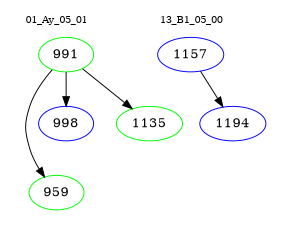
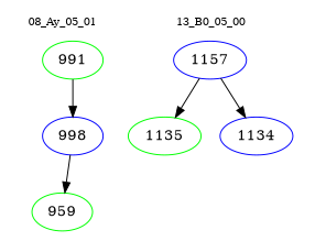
  digraph {
    node [color=green]
    edge [color=black]
    n1 [label=991]
    n2 [label=959]
    n3 [color=blue label=998]
    n4 [color=blue label=1157]
    n5 [label=1135]
-   n6 [color=blue label=1194]
+   n6 [color=blue label=1134]
    subgraph cluster_1 {
      color=white
      fontsize=10
-     label="01_Ay_05_01"
+     label="08_Ay_05_01"
      n1
      n2
      n3
    }
    subgraph cluster_2 {
      color=white
      fontsize=10
-     label="13_B1_05_00"
+     label="13_B0_05_00"
      n4
      n5
      n6
    }
-   n1 -> n2
+   n3 -> n2
    n1 -> n3
-   n1 -> n5
+   n4 -> n5
    n4 -> n6
  }
